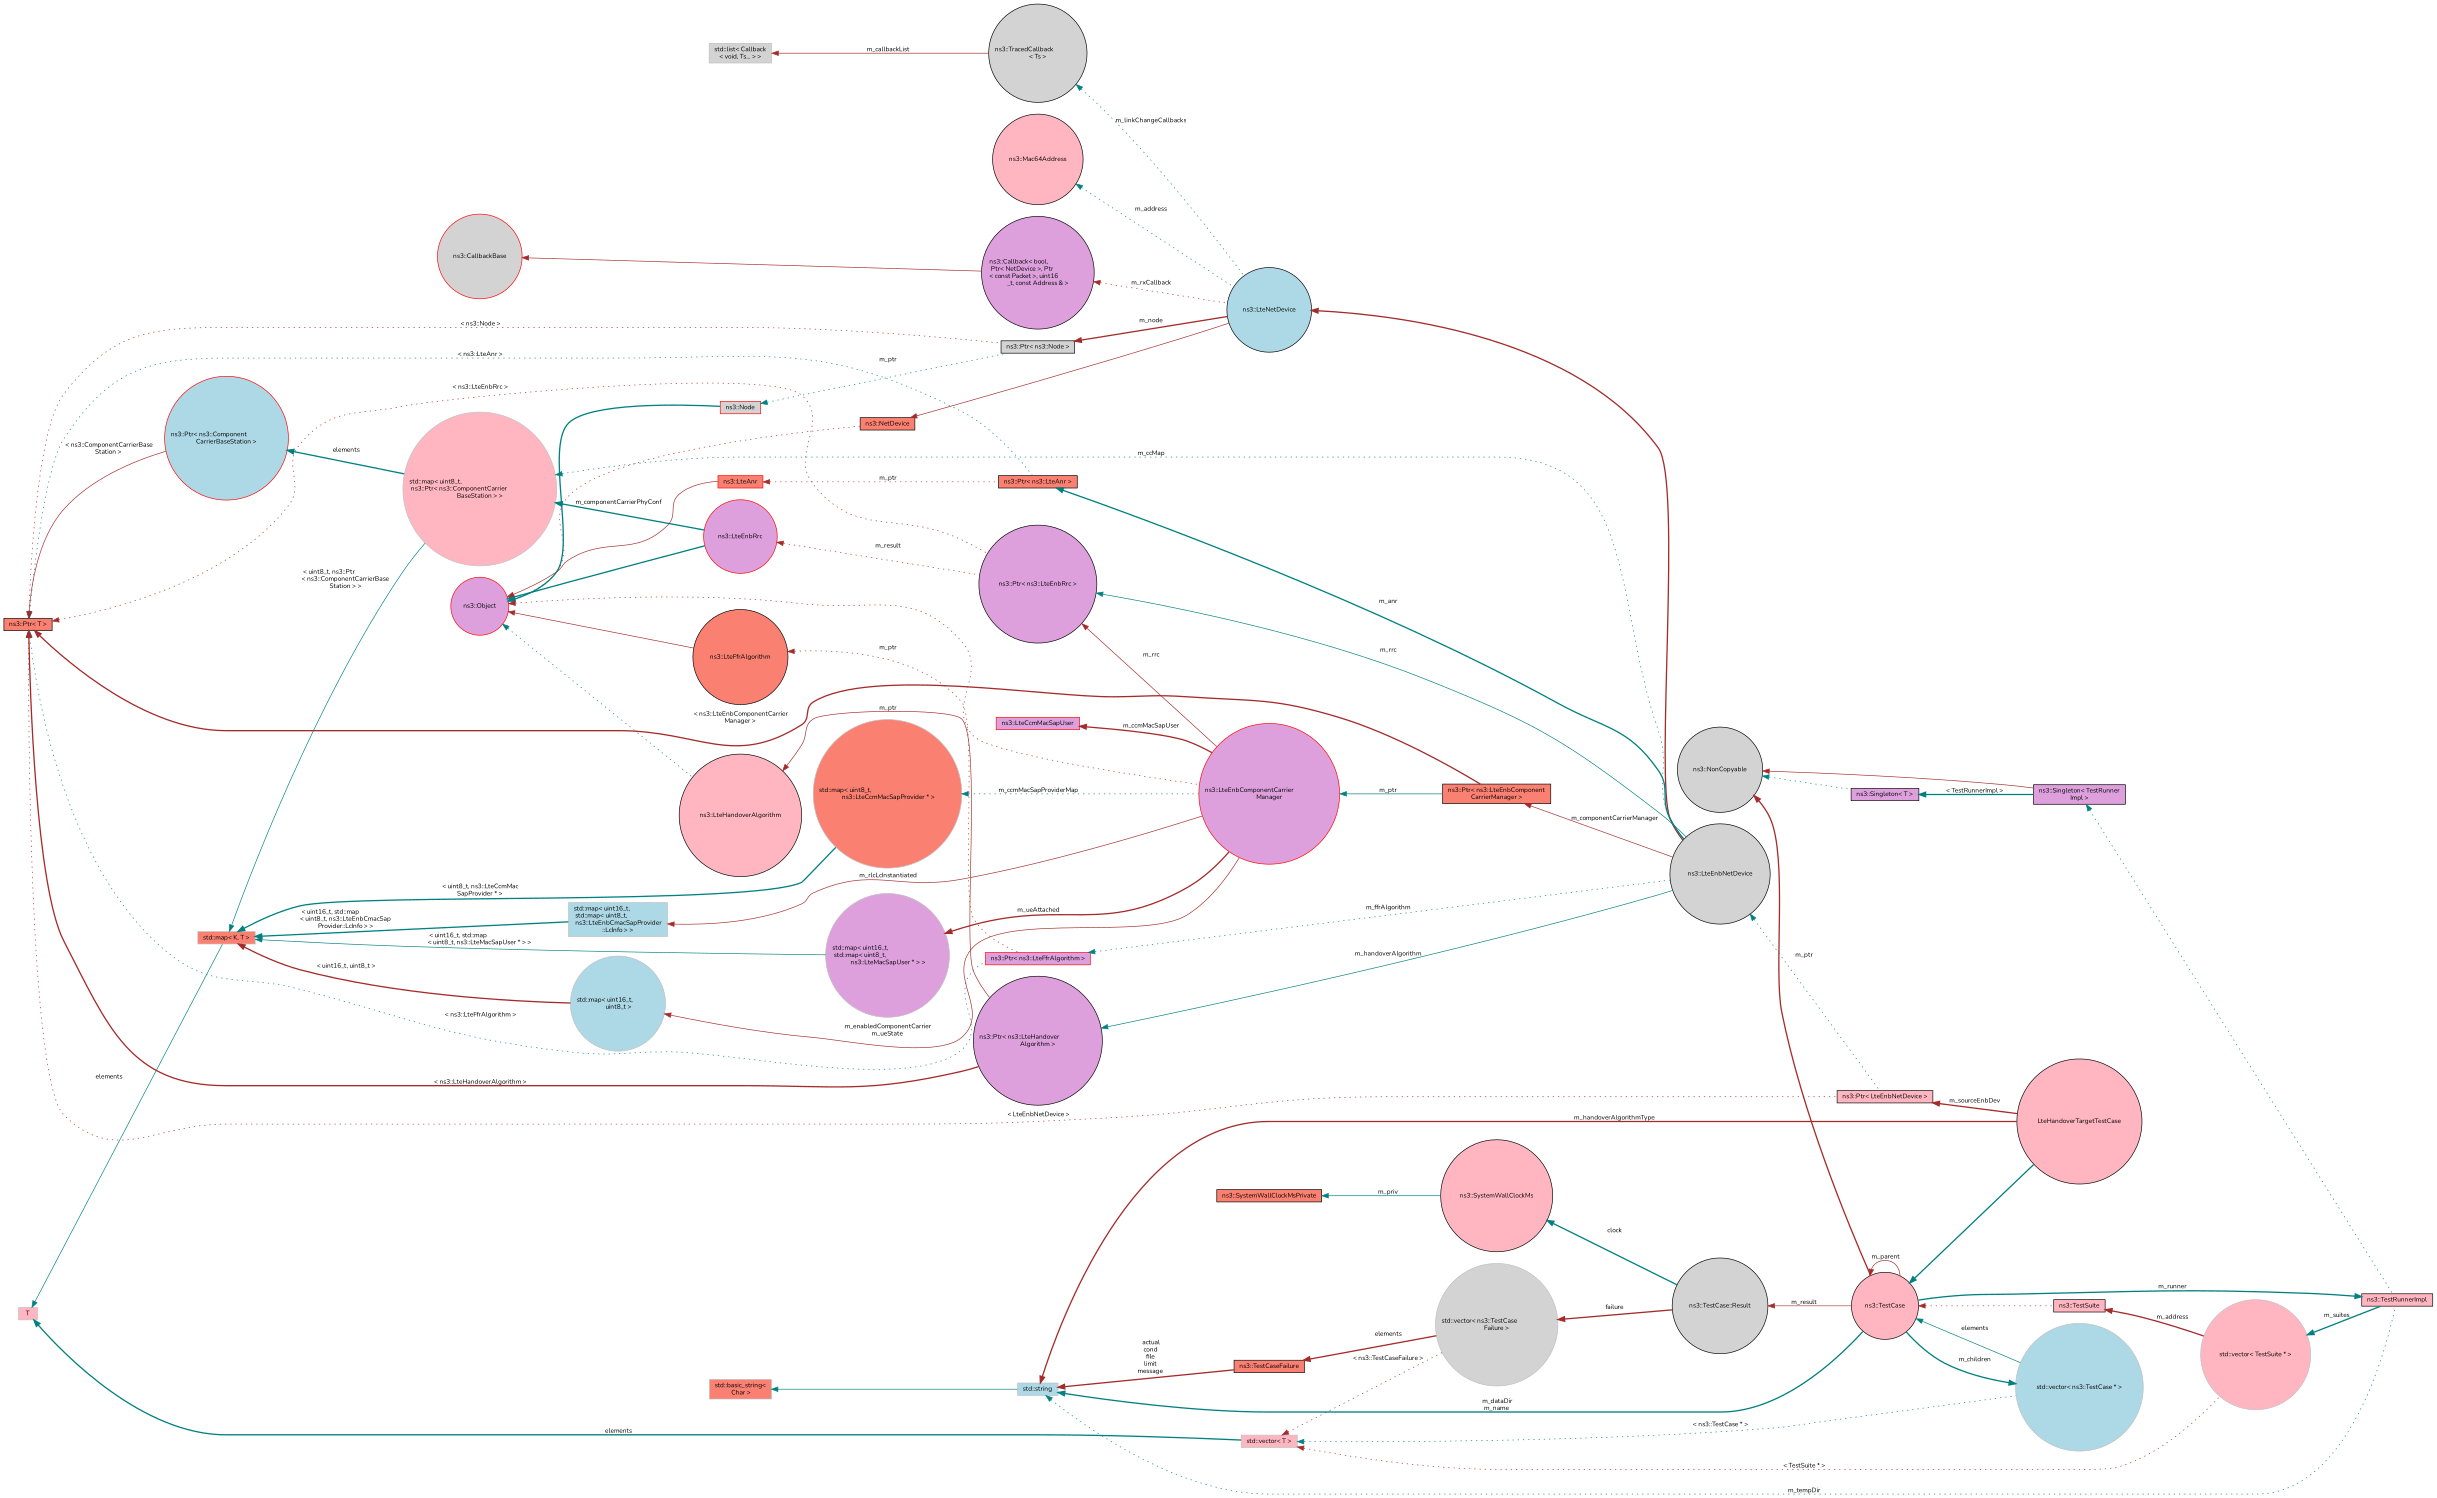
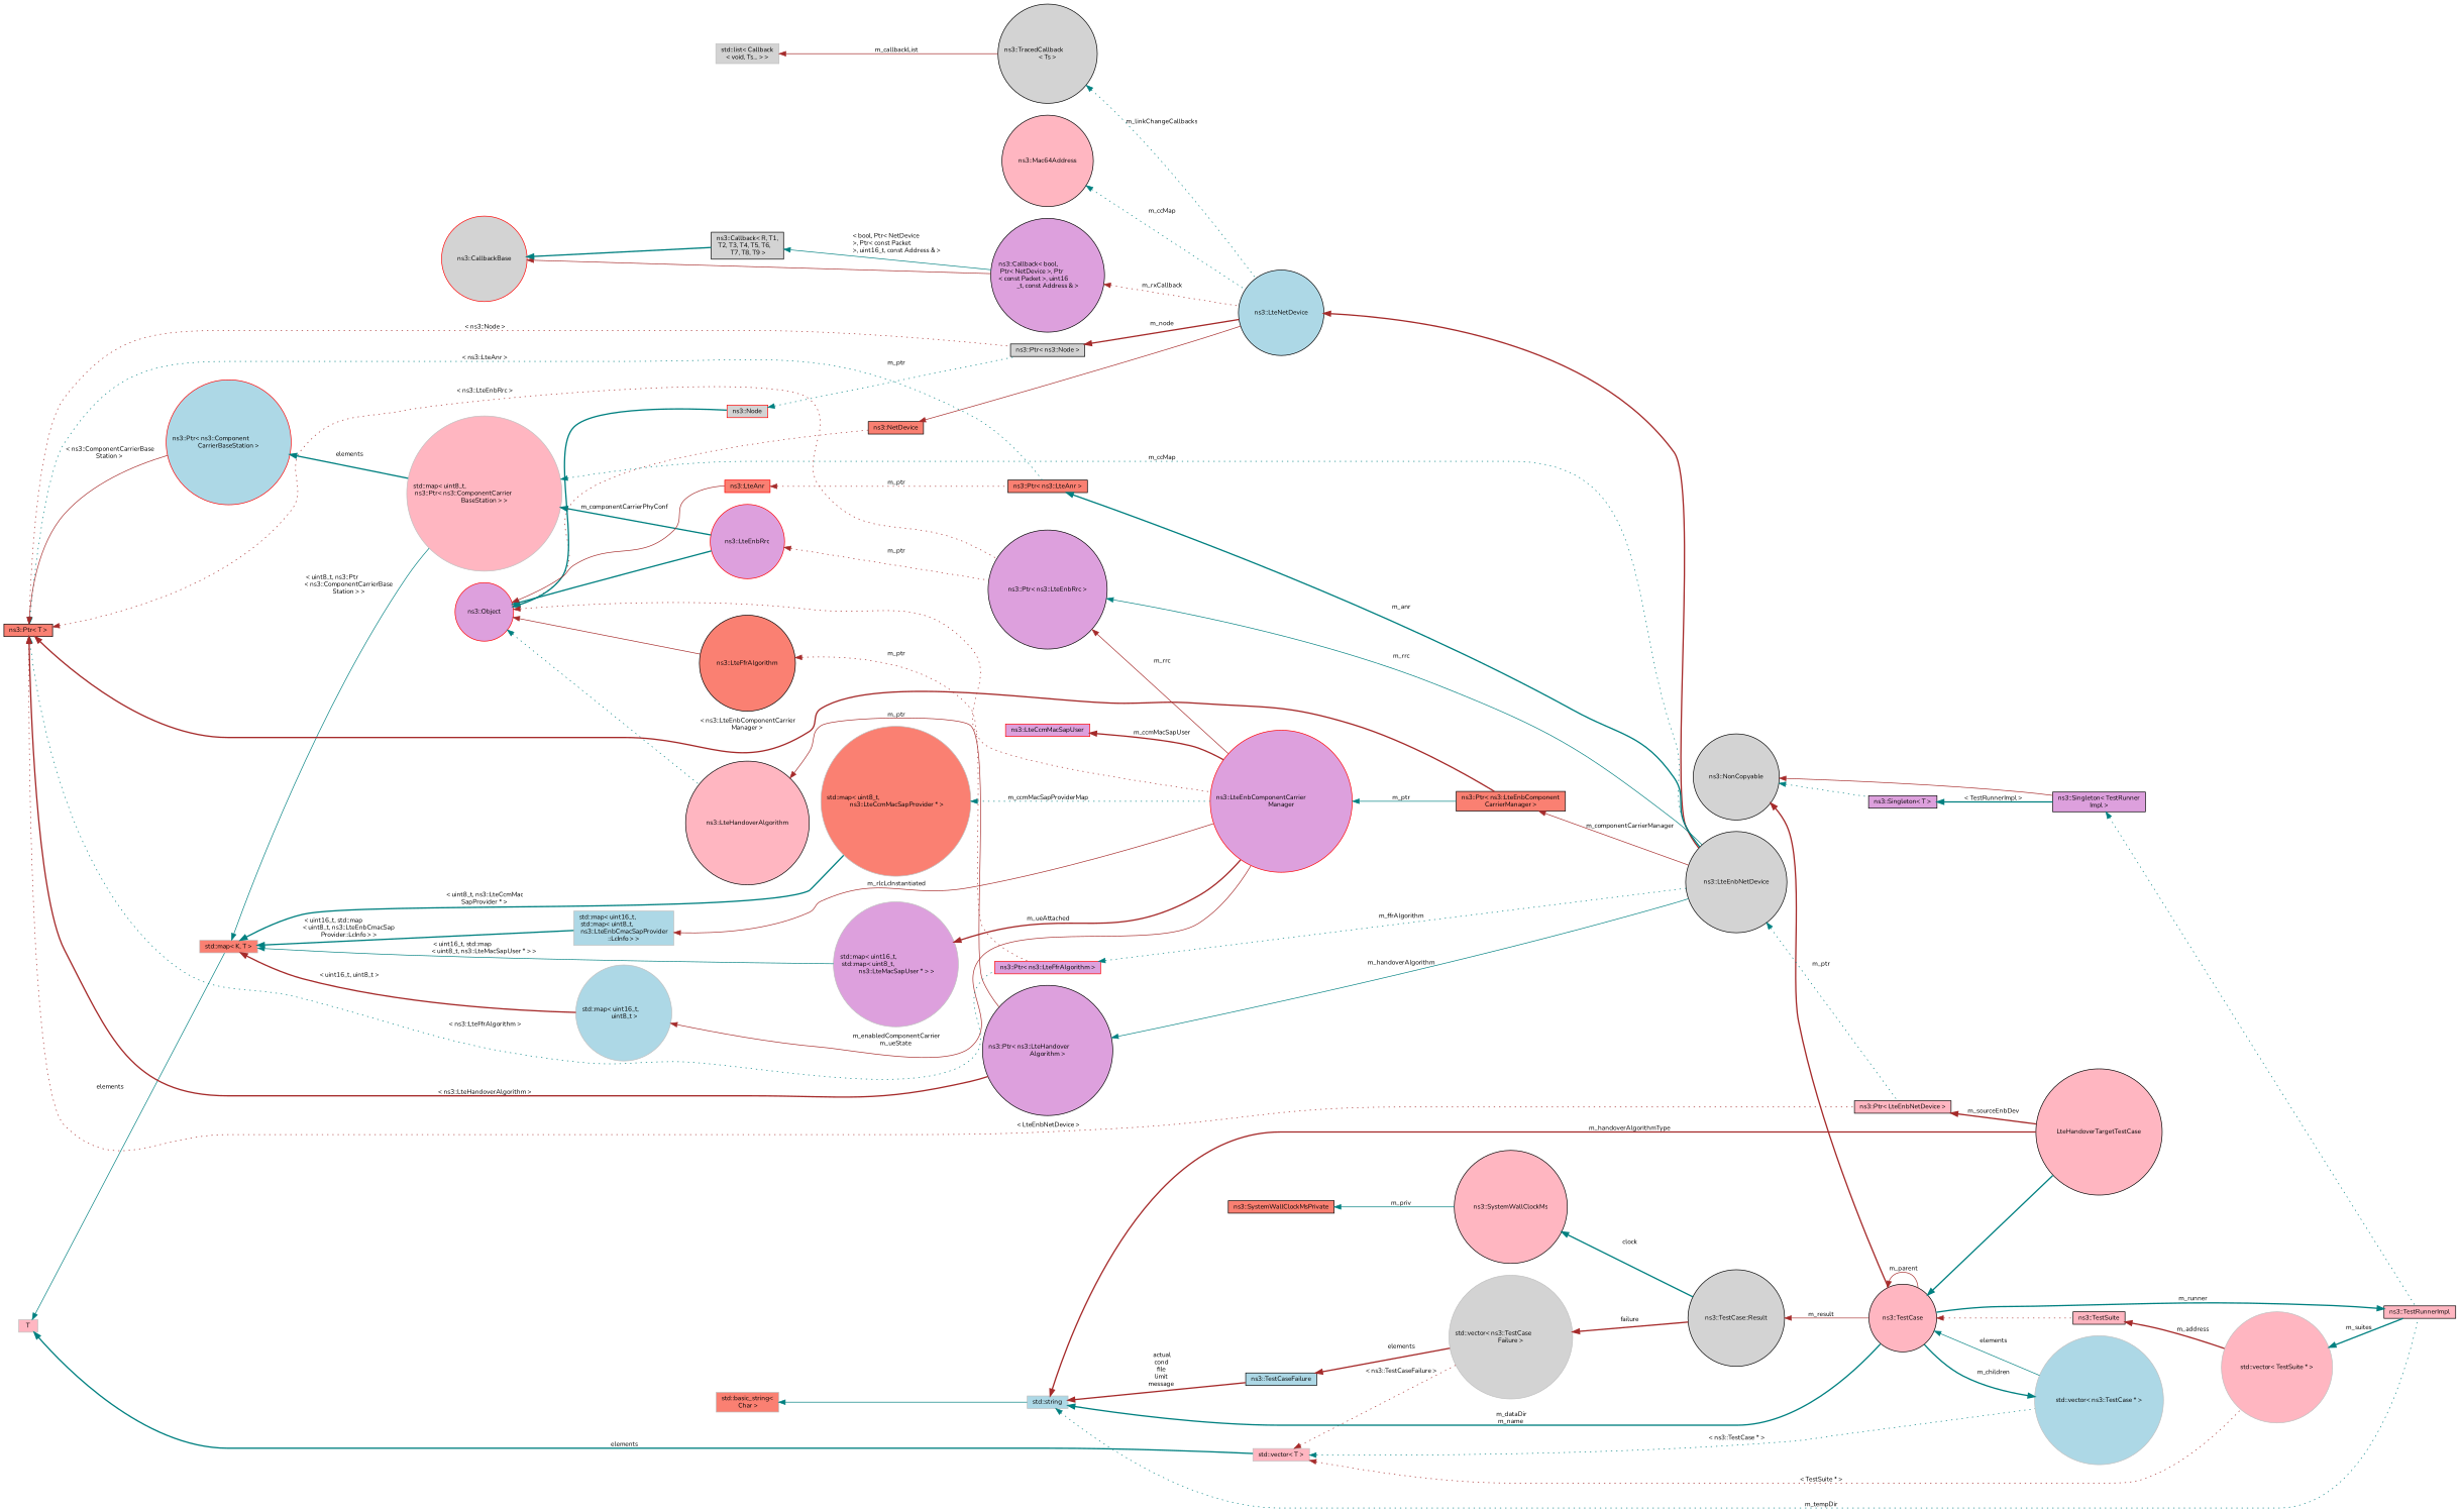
  digraph {
    fontname=Nunito
    rankdir=LR
    node [color=black fillcolor=lightpink fontname=Nunito fontsize=10 shape=circle style=filled]
    edge [color=teal dir=back fontname=Nunito fontsize=10 labelfontname=Helvetica labelfontsize=10 style=bold]
    n1 [fontcolor=black height=0.2 label=LteHandoverTargetTestCase width=0.4]
    n2 [height=0.2 label="ns3::TestCase" width=0.4]
    n3 [color=grey75 fillcolor=lightblue height=0.2 label="std::vector\< ns3::TestCase * \>" width=0.4]
    n4 [height=0.2 label="ns3::TestSuite" shape=box width=0.4]
    n5 [color=grey75 height=0.2 label="std::vector\< TestSuite * \>" width=0.4]
    n6 [fillcolor=lightgrey height=0.2 label="ns3::NonCopyable" width=0.4]
    n7 [fillcolor=plum height=0.2 label="ns3::Singleton\< TestRunner\lImpl \>" shape=box width=0.4]
    n8 [fillcolor=plum height=0.2 label="ns3::Singleton\< T \>" shape=box width=0.4]
    n9 [height=0.2 label="ns3::TestRunnerImpl" shape=box width=0.4]
    n10 [color=grey75 height=0.2 label="std::vector\< T \>" shape=box width=0.4]
    n11 [color=grey75 fillcolor=lightgrey height=0.2 label="std::vector\< ns3::TestCase\lFailure \>" width=0.4]
    n12 [fillcolor=lightgrey height=0.2 label="ns3::TestCase::Result" width=0.4]
    n13 [color=grey75 height=0.2 label=T shape=box width=0.4]
    n14 [color=grey75 fillcolor=salmon height=0.2 label="std::map\< K, T \>" shape=box width=0.4]
    n15 [color=grey75 fillcolor=lightblue height=0.2 label="std::map\< uint16_t,\l uint8_t \>" width=0.4]
    n16 [color=grey75 fillcolor=salmon height=0.2 label="std::map\< uint8_t,\l ns3::LteCcmMacSapProvider * \>" width=0.4]
    n17 [color=grey75 fillcolor=lightblue height=0.2 label="std::map\< uint16_t,\l std::map\< uint8_t,\l ns3::LteEnbCmacSapProvider\l::LcInfo \> \>" shape=box width=0.4]
    n18 [color=grey75 fillcolor=plum height=0.2 label="std::map\< uint16_t,\l std::map\< uint8_t,\l ns3::LteMacSapUser * \> \>" width=0.4]
    n19 [color=grey75 height=0.2 label="std::map\< uint8_t,\l ns3::Ptr\< ns3::ComponentCarrier\lBaseStation \> \>" width=0.4]
    n20 [color=grey75 fillcolor=lightblue height=0.2 label="std::string" shape=box width=0.4]
-   n21 [fillcolor=salmon height=0.2 label="ns3::TestCaseFailure" shape=box width=0.4]
+   n21 [fillcolor=lightblue height=0.2 label="ns3::TestCaseFailure" shape=box width=0.4]
    n22 [color=grey75 fillcolor=salmon height=0.2 label="std::basic_string\<\l Char \>" shape=box width=0.4]
    n23 [height=0.2 label="ns3::SystemWallClockMs" width=0.4]
    n24 [fillcolor=salmon height=0.2 label="ns3::SystemWallClockMsPrivate" shape=box width=0.4]
    n25 [height=0.2 label="ns3::Ptr\< LteEnbNetDevice \>" shape=box width=0.4]
    n26 [fillcolor=lightgrey height=0.2 label="ns3::LteEnbNetDevice" width=0.4]
    n27 [fillcolor=lightblue height=0.2 label="ns3::LteNetDevice" width=0.4]
    n28 [fillcolor=salmon height=0.2 label="ns3::NetDevice" shape=box width=0.4]
    n29 [color=red fillcolor=plum height=0.2 label="ns3::Object" width=0.4]
    n30 [color=red fillcolor=lightgrey height=0.2 label="ns3::Node" shape=box width=0.4]
    n31 [fillcolor=salmon height=0.2 label="ns3::LteFfrAlgorithm" width=0.4]
    n32 [color=red fillcolor=plum height=0.2 label="ns3::LteEnbComponentCarrier\lManager" width=0.4]
    n33 [color=red fillcolor=plum height=0.2 label="ns3::LteEnbRrc" width=0.4]
    n34 [height=0.2 label="ns3::LteHandoverAlgorithm" width=0.4]
    n35 [color=red fillcolor=salmon height=0.2 label="ns3::LteAnr" shape=box width=0.4]
    n36 [fillcolor=lightgrey height=0.2 label="ns3::Ptr\< ns3::Node \>" shape=box width=0.4]
    n37 [color=red fillcolor=plum height=0.2 label="ns3::Ptr\< ns3::LteFfrAlgorithm \>" shape=box width=0.4]
    n38 [fillcolor=salmon height=0.2 label="ns3::Ptr\< ns3::LteEnbComponent\lCarrierManager \>" shape=box width=0.4]
    n39 [fillcolor=plum height=0.2 label="ns3::Ptr\< ns3::LteEnbRrc \>" width=0.4]
    n40 [fillcolor=plum height=0.2 label="ns3::Ptr\< ns3::LteHandover\lAlgorithm \>" width=0.4]
    n41 [fillcolor=salmon height=0.2 label="ns3::Ptr\< ns3::LteAnr \>" shape=box width=0.4]
    n42 [height=0.2 label="ns3::Mac64Address" width=0.4]
    n43 [fillcolor=salmon height=0.2 label="ns3::Ptr\< T \>" shape=box width=0.4]
    n44 [color=red fillcolor=lightblue height=0.2 label="ns3::Ptr\< ns3::Component\lCarrierBaseStation \>" width=0.4]
    n45 [fillcolor=lightgrey height=0.2 label="ns3::TracedCallback\l\< Ts \>" width=0.4]
    n46 [color=grey75 fillcolor=lightgrey height=0.2 label="std::list\< Callback\l\< void, Ts... \> \>" shape=box width=0.4]
    n47 [fillcolor=plum height=0.2 label="ns3::Callback\< bool,\l Ptr\< NetDevice \>, Ptr\l\< const Packet \>, uint16\l_t, const Address & \>" width=0.4]
    n48 [color=red fillcolor=lightgrey height=0.2 label="ns3::CallbackBase" width=0.4]
+   n49 [fillcolor=lightgrey height=0.2 label="ns3::Callback\< R, T1,\l T2, T3, T4, T5, T6,\l T7, T8, T9 \>" shape=box width=0.4]
    n50 [color=red fillcolor=plum height=0.2 label="ns3::LteCcmMacSapUser" shape=box width=0.4]
    n2 -> n1
    n2 -> n2 [color=brown label=" m_parent" style=solid]
    n2 -> n3 [label=" elements" style=solid]
    n2 -> n4 [color=brown style=dotted]
    n3 -> n2 [label=" m_children"]
    n4 -> n5 [color=brown label=" m_address"]
    n5 -> n9 [label=" m_suites"]
    n6 -> n2 [color=brown]
    n6 -> n7 [color=brown style=solid]
    n6 -> n8 [style=dotted]
    n7 -> n9 [style=dotted]
    n8 -> n7 [label=" \< TestRunnerImpl \>"]
    n9 -> n2 [label=" m_runner"]
    n10 -> n3 [label=" \< ns3::TestCase * \>" style=dotted]
    n10 -> n5 [color=brown label=" \< TestSuite * \>" style=dotted]
    n10 -> n11 [color=brown label=" \< ns3::TestCaseFailure \>" style=dotted]
    n11 -> n12 [color=brown label=" failure"]
    n12 -> n2 [color=brown label=" m_result" style=solid]
    n13 -> n10 [label=" elements"]
    n13 -> n14 [label=" elements" style=solid]
    n14 -> n15 [color=brown label=" \< uint16_t, uint8_t \>"]
    n14 -> n16 [label=" \< uint8_t, ns3::LteCcmMac\lSapProvider * \>"]
    n14 -> n17 [label=" \< uint16_t, std::map\l\< uint8_t, ns3::LteEnbCmacSap\lProvider::LcInfo \> \>"]
    n14 -> n18 [label=" \< uint16_t, std::map\l\< uint8_t, ns3::LteMacSapUser * \> \>" style=solid]
    n14 -> n19 [label=" \< uint8_t, ns3::Ptr\l\< ns3::ComponentCarrierBase\lStation \> \>" style=solid]
    n15 -> n32 [color=brown label=" m_enabledComponentCarrier\nm_ueState" style=solid]
    n16 -> n32 [label=" m_ccmMacSapProviderMap" style=dotted]
    n17 -> n32 [color=brown label=" m_rlcLcInstantiated" style=solid]
    n18 -> n32 [color=brown label=" m_ueAttached"]
    n19 -> n26 [label=" m_ccMap" style=dotted]
    n19 -> n33 [label=" m_componentCarrierPhyConf"]
    n20 -> n1 [color=brown label=" m_handoverAlgorithmType"]
    n20 -> n2 [label=" m_dataDir\nm_name"]
    n20 -> n9 [label=" m_tempDir" style=dotted]
    n20 -> n21 [color=brown label=" actual\ncond\nfile\nlimit\nmessage"]
    n21 -> n11 [color=brown label=" elements"]
    n22 -> n20 [style=solid]
    n23 -> n12 [label=" clock"]
    n24 -> n23 [label=" m_priv" style=solid]
    n25 -> n1 [color=brown label=" m_sourceEnbDev"]
    n26 -> n25 [label=" m_ptr" style=dotted]
    n27 -> n26 [color=brown]
    n28 -> n27 [color=brown style=solid]
    n29 -> n28 [color=brown style=dotted]
    n29 -> n30
    n29 -> n31 [color=brown style=solid]
    n29 -> n32 [color=brown style=dotted]
    n29 -> n33
    n29 -> n34 [style=dotted]
    n29 -> n35 [color=brown style=solid]
    n30 -> n36 [label=" m_ptr" style=dotted]
    n31 -> n37 [color=brown label=" m_ptr" style=dotted]
    n32 -> n38 [label=" m_ptr" style=solid]
-   n33 -> n39 [color=brown label=" m_result" style=dotted]
+   n33 -> n39 [color=brown label=" m_ptr" style=dotted]
    n34 -> n40 [color=brown label=" m_ptr" style=solid]
    n35 -> n41 [color=brown label=" m_ptr" style=dotted]
    n36 -> n27 [color=brown label=" m_node"]
    n37 -> n26 [label=" m_ffrAlgorithm" style=dotted]
    n38 -> n26 [color=brown label=" m_componentCarrierManager" style=solid]
    n39 -> n26 [label=" m_rrc" style=solid]
    n39 -> n32 [color=brown label=" m_rrc" style=solid]
    n40 -> n26 [label=" m_handoverAlgorithm" style=solid]
    n41 -> n26 [label=" m_anr"]
-   n42 -> n27 [label=" m_address" style=dotted]
+   n42 -> n27 [label=" m_ccMap" style=dotted]
    n43 -> n25 [color=brown label=" \< LteEnbNetDevice \>" style=dotted]
    n43 -> n36 [color=brown label=" \< ns3::Node \>" style=dotted]
    n43 -> n37 [label=" \< ns3::LteFfrAlgorithm \>" style=dotted]
    n43 -> n38 [color=brown label=" \< ns3::LteEnbComponentCarrier\lManager \>"]
    n43 -> n39 [color=brown label=" \< ns3::LteEnbRrc \>" style=dotted]
    n43 -> n40 [color=brown label=" \< ns3::LteHandoverAlgorithm \>"]
    n43 -> n41 [label=" \< ns3::LteAnr \>" style=dotted]
    n43 -> n44 [color=brown label=" \< ns3::ComponentCarrierBase\lStation \>" style=solid]
    n44 -> n19 [label=" elements"]
    n45 -> n27 [label=" m_linkChangeCallbacks" style=dotted]
    n46 -> n45 [color=brown label=" m_callbackList" style=solid]
    n47 -> n27 [color=brown label=" m_rxCallback" style=dotted]
    n48 -> n47 [color=brown style=solid]
+   n48 -> n49
+   n49 -> n47 [label=" \< bool, Ptr\< NetDevice\l \>, Ptr\< const Packet\l \>, uint16_t, const Address & \>" style=solid]
    n50 -> n32 [color=brown label=" m_ccmMacSapUser"]
  }
